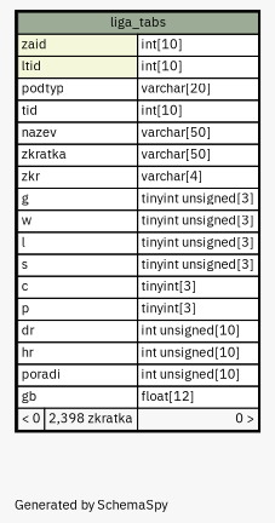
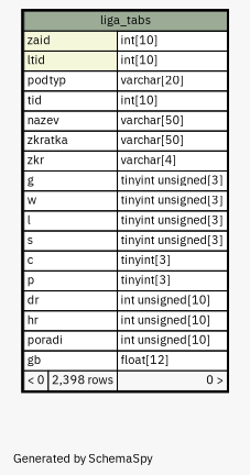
  digraph {
    bgcolor="#f7f7f7"
    fontname="IBM Plex Sans"
    fontsize=11
    label="\nGenerated by SchemaSpy"
    labeljust=l
    nodesep=0.18
    rankdir=RL
    ranksep=0.46
-   n1 [fontname="IBM Plex Sans" fontsize=11 label=<     <TABLE BORDER="2" CELLBORDER="1" CELLSPACING="0" BGCOLOR="#ffffff">       <TR><TD COLSPAN="3" BGCOLOR="#9bab96" ALIGN="CENTER">liga_tabs</TD></TR>       <TR><TD PORT="zaid" COLSPAN="2" BGCOLOR="#f4f7da" ALIGN="LEFT">zaid</TD><TD PORT="zaid.type" ALIGN="LEFT">int[10]</TD></TR>       <TR><TD PORT="ltid" COLSPAN="2" BGCOLOR="#f4f7da" ALIGN="LEFT">ltid</TD><TD PORT="ltid.type" ALIGN="LEFT">int[10]</TD></TR>       <TR><TD PORT="podtyp" COLSPAN="2" ALIGN="LEFT">podtyp</TD><TD PORT="podtyp.type" ALIGN="LEFT">varchar[20]</TD></TR>       <TR><TD PORT="tid" COLSPAN="2" ALIGN="LEFT">tid</TD><TD PORT="tid.type" ALIGN="LEFT">int[10]</TD></TR>       <TR><TD PORT="nazev" COLSPAN="2" ALIGN="LEFT">nazev</TD><TD PORT="nazev.type" ALIGN="LEFT">varchar[50]</TD></TR>       <TR><TD PORT="zkratka" COLSPAN="2" ALIGN="LEFT">zkratka</TD><TD PORT="zkratka.type" ALIGN="LEFT">varchar[50]</TD></TR>       <TR><TD PORT="zkr" COLSPAN="2" ALIGN="LEFT">zkr</TD><TD PORT="zkr.type" ALIGN="LEFT">varchar[4]</TD></TR>       <TR><TD PORT="g" COLSPAN="2" ALIGN="LEFT">g</TD><TD PORT="g.type" ALIGN="LEFT">tinyint unsigned[3]</TD></TR>       <TR><TD PORT="w" COLSPAN="2" ALIGN="LEFT">w</TD><TD PORT="w.type" ALIGN="LEFT">tinyint unsigned[3]</TD></TR>       <TR><TD PORT="l" COLSPAN="2" ALIGN="LEFT">l</TD><TD PORT="l.type" ALIGN="LEFT">tinyint unsigned[3]</TD></TR>       <TR><TD PORT="s" COLSPAN="2" ALIGN="LEFT">s</TD><TD PORT="s.type" ALIGN="LEFT">tinyint unsigned[3]</TD></TR>       <TR><TD PORT="c" COLSPAN="2" ALIGN="LEFT">c</TD><TD PORT="c.type" ALIGN="LEFT">tinyint[3]</TD></TR>       <TR><TD PORT="p" COLSPAN="2" ALIGN="LEFT">p</TD><TD PORT="p.type" ALIGN="LEFT">tinyint[3]</TD></TR>       <TR><TD PORT="dr" COLSPAN="2" ALIGN="LEFT">dr</TD><TD PORT="dr.type" ALIGN="LEFT">int unsigned[10]</TD></TR>       <TR><TD PORT="hr" COLSPAN="2" ALIGN="LEFT">hr</TD><TD PORT="hr.type" ALIGN="LEFT">int unsigned[10]</TD></TR>       <TR><TD PORT="poradi" COLSPAN="2" ALIGN="LEFT">poradi</TD><TD PORT="poradi.type" ALIGN="LEFT">int unsigned[10]</TD></TR>       <TR><TD PORT="gb" COLSPAN="2" ALIGN="LEFT">gb</TD><TD PORT="gb.type" ALIGN="LEFT">float[12]</TD></TR>       <TR><TD ALIGN="LEFT" BGCOLOR="#f7f7f7">&lt; 0</TD><TD ALIGN="RIGHT" BGCOLOR="#f7f7f7">2,398 zkratka</TD><TD ALIGN="RIGHT" BGCOLOR="#f7f7f7">0 &gt;</TD></TR>     </TABLE>> shape=plaintext]
+   n1 [fontname="IBM Plex Sans" fontsize=11 label=<     <TABLE BORDER="2" CELLBORDER="1" CELLSPACING="0" BGCOLOR="#ffffff">       <TR><TD COLSPAN="3" BGCOLOR="#9bab96" ALIGN="CENTER">liga_tabs</TD></TR>       <TR><TD PORT="zaid" COLSPAN="2" BGCOLOR="#f4f7da" ALIGN="LEFT">zaid</TD><TD PORT="zaid.type" ALIGN="LEFT">int[10]</TD></TR>       <TR><TD PORT="ltid" COLSPAN="2" BGCOLOR="#f4f7da" ALIGN="LEFT">ltid</TD><TD PORT="ltid.type" ALIGN="LEFT">int[10]</TD></TR>       <TR><TD PORT="podtyp" COLSPAN="2" ALIGN="LEFT">podtyp</TD><TD PORT="podtyp.type" ALIGN="LEFT">varchar[20]</TD></TR>       <TR><TD PORT="tid" COLSPAN="2" ALIGN="LEFT">tid</TD><TD PORT="tid.type" ALIGN="LEFT">int[10]</TD></TR>       <TR><TD PORT="nazev" COLSPAN="2" ALIGN="LEFT">nazev</TD><TD PORT="nazev.type" ALIGN="LEFT">varchar[50]</TD></TR>       <TR><TD PORT="zkratka" COLSPAN="2" ALIGN="LEFT">zkratka</TD><TD PORT="zkratka.type" ALIGN="LEFT">varchar[50]</TD></TR>       <TR><TD PORT="zkr" COLSPAN="2" ALIGN="LEFT">zkr</TD><TD PORT="zkr.type" ALIGN="LEFT">varchar[4]</TD></TR>       <TR><TD PORT="g" COLSPAN="2" ALIGN="LEFT">g</TD><TD PORT="g.type" ALIGN="LEFT">tinyint unsigned[3]</TD></TR>       <TR><TD PORT="w" COLSPAN="2" ALIGN="LEFT">w</TD><TD PORT="w.type" ALIGN="LEFT">tinyint unsigned[3]</TD></TR>       <TR><TD PORT="l" COLSPAN="2" ALIGN="LEFT">l</TD><TD PORT="l.type" ALIGN="LEFT">tinyint unsigned[3]</TD></TR>       <TR><TD PORT="s" COLSPAN="2" ALIGN="LEFT">s</TD><TD PORT="s.type" ALIGN="LEFT">tinyint unsigned[3]</TD></TR>       <TR><TD PORT="c" COLSPAN="2" ALIGN="LEFT">c</TD><TD PORT="c.type" ALIGN="LEFT">tinyint[3]</TD></TR>       <TR><TD PORT="p" COLSPAN="2" ALIGN="LEFT">p</TD><TD PORT="p.type" ALIGN="LEFT">tinyint[3]</TD></TR>       <TR><TD PORT="dr" COLSPAN="2" ALIGN="LEFT">dr</TD><TD PORT="dr.type" ALIGN="LEFT">int unsigned[10]</TD></TR>       <TR><TD PORT="hr" COLSPAN="2" ALIGN="LEFT">hr</TD><TD PORT="hr.type" ALIGN="LEFT">int unsigned[10]</TD></TR>       <TR><TD PORT="poradi" COLSPAN="2" ALIGN="LEFT">poradi</TD><TD PORT="poradi.type" ALIGN="LEFT">int unsigned[10]</TD></TR>       <TR><TD PORT="gb" COLSPAN="2" ALIGN="LEFT">gb</TD><TD PORT="gb.type" ALIGN="LEFT">float[12]</TD></TR>       <TR><TD ALIGN="LEFT" BGCOLOR="#f7f7f7">&lt; 0</TD><TD ALIGN="RIGHT" BGCOLOR="#f7f7f7">2,398 rows</TD><TD ALIGN="RIGHT" BGCOLOR="#f7f7f7">0 &gt;</TD></TR>     </TABLE>> shape=plaintext]
  }
